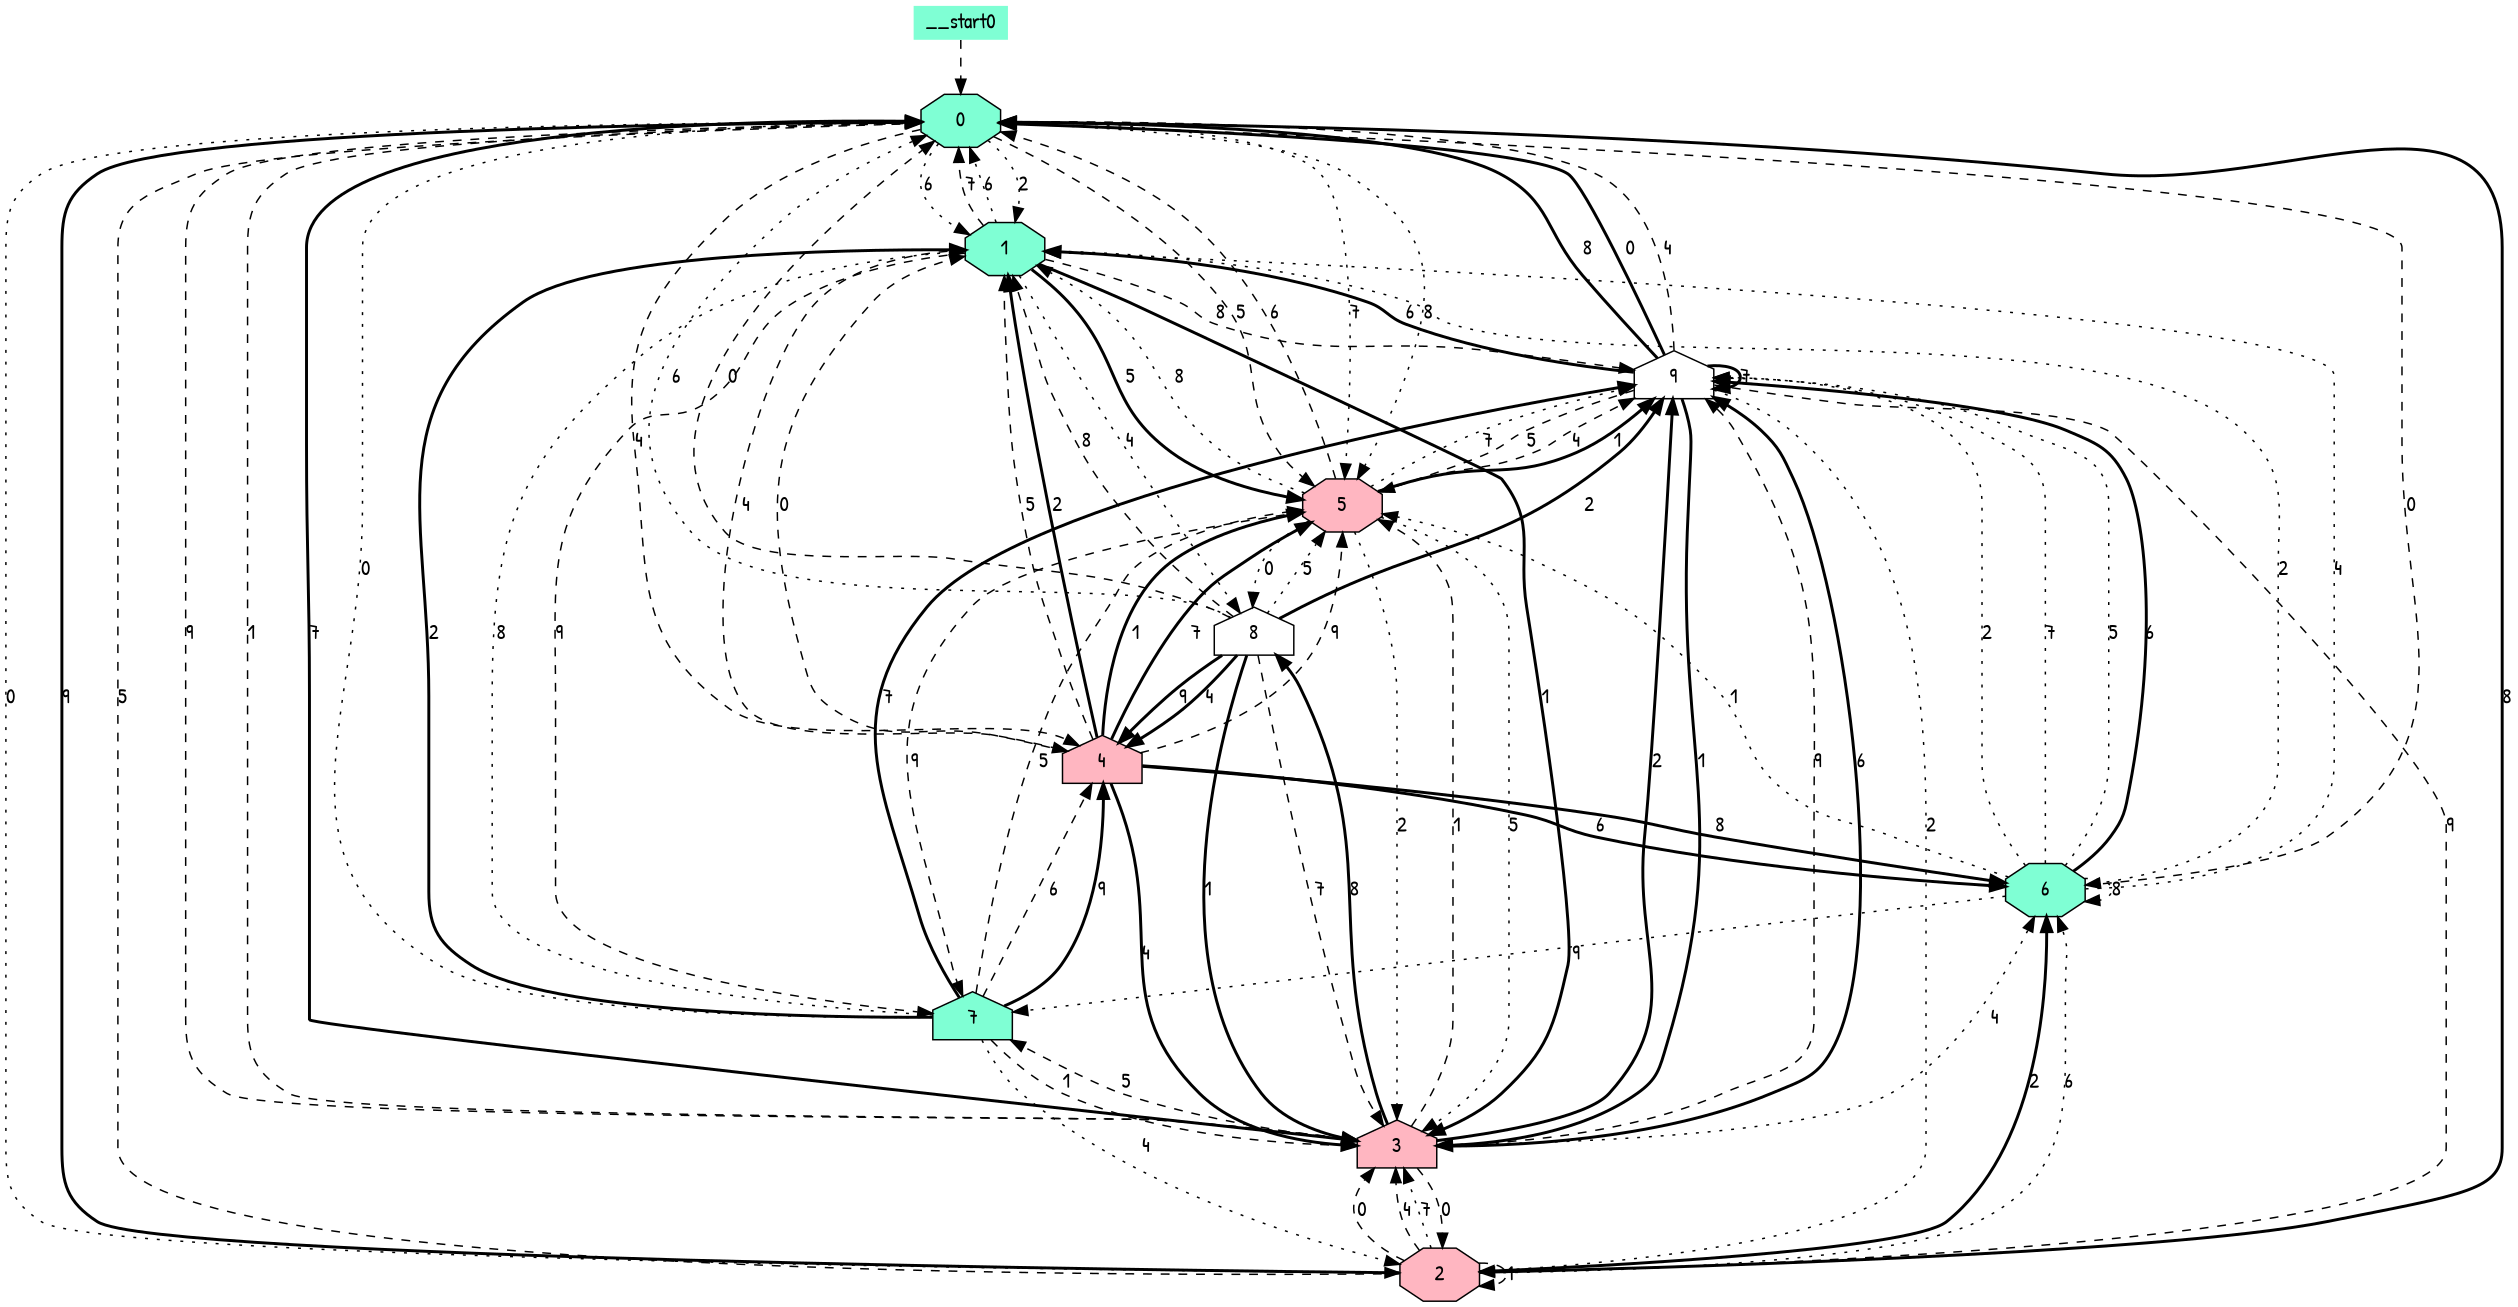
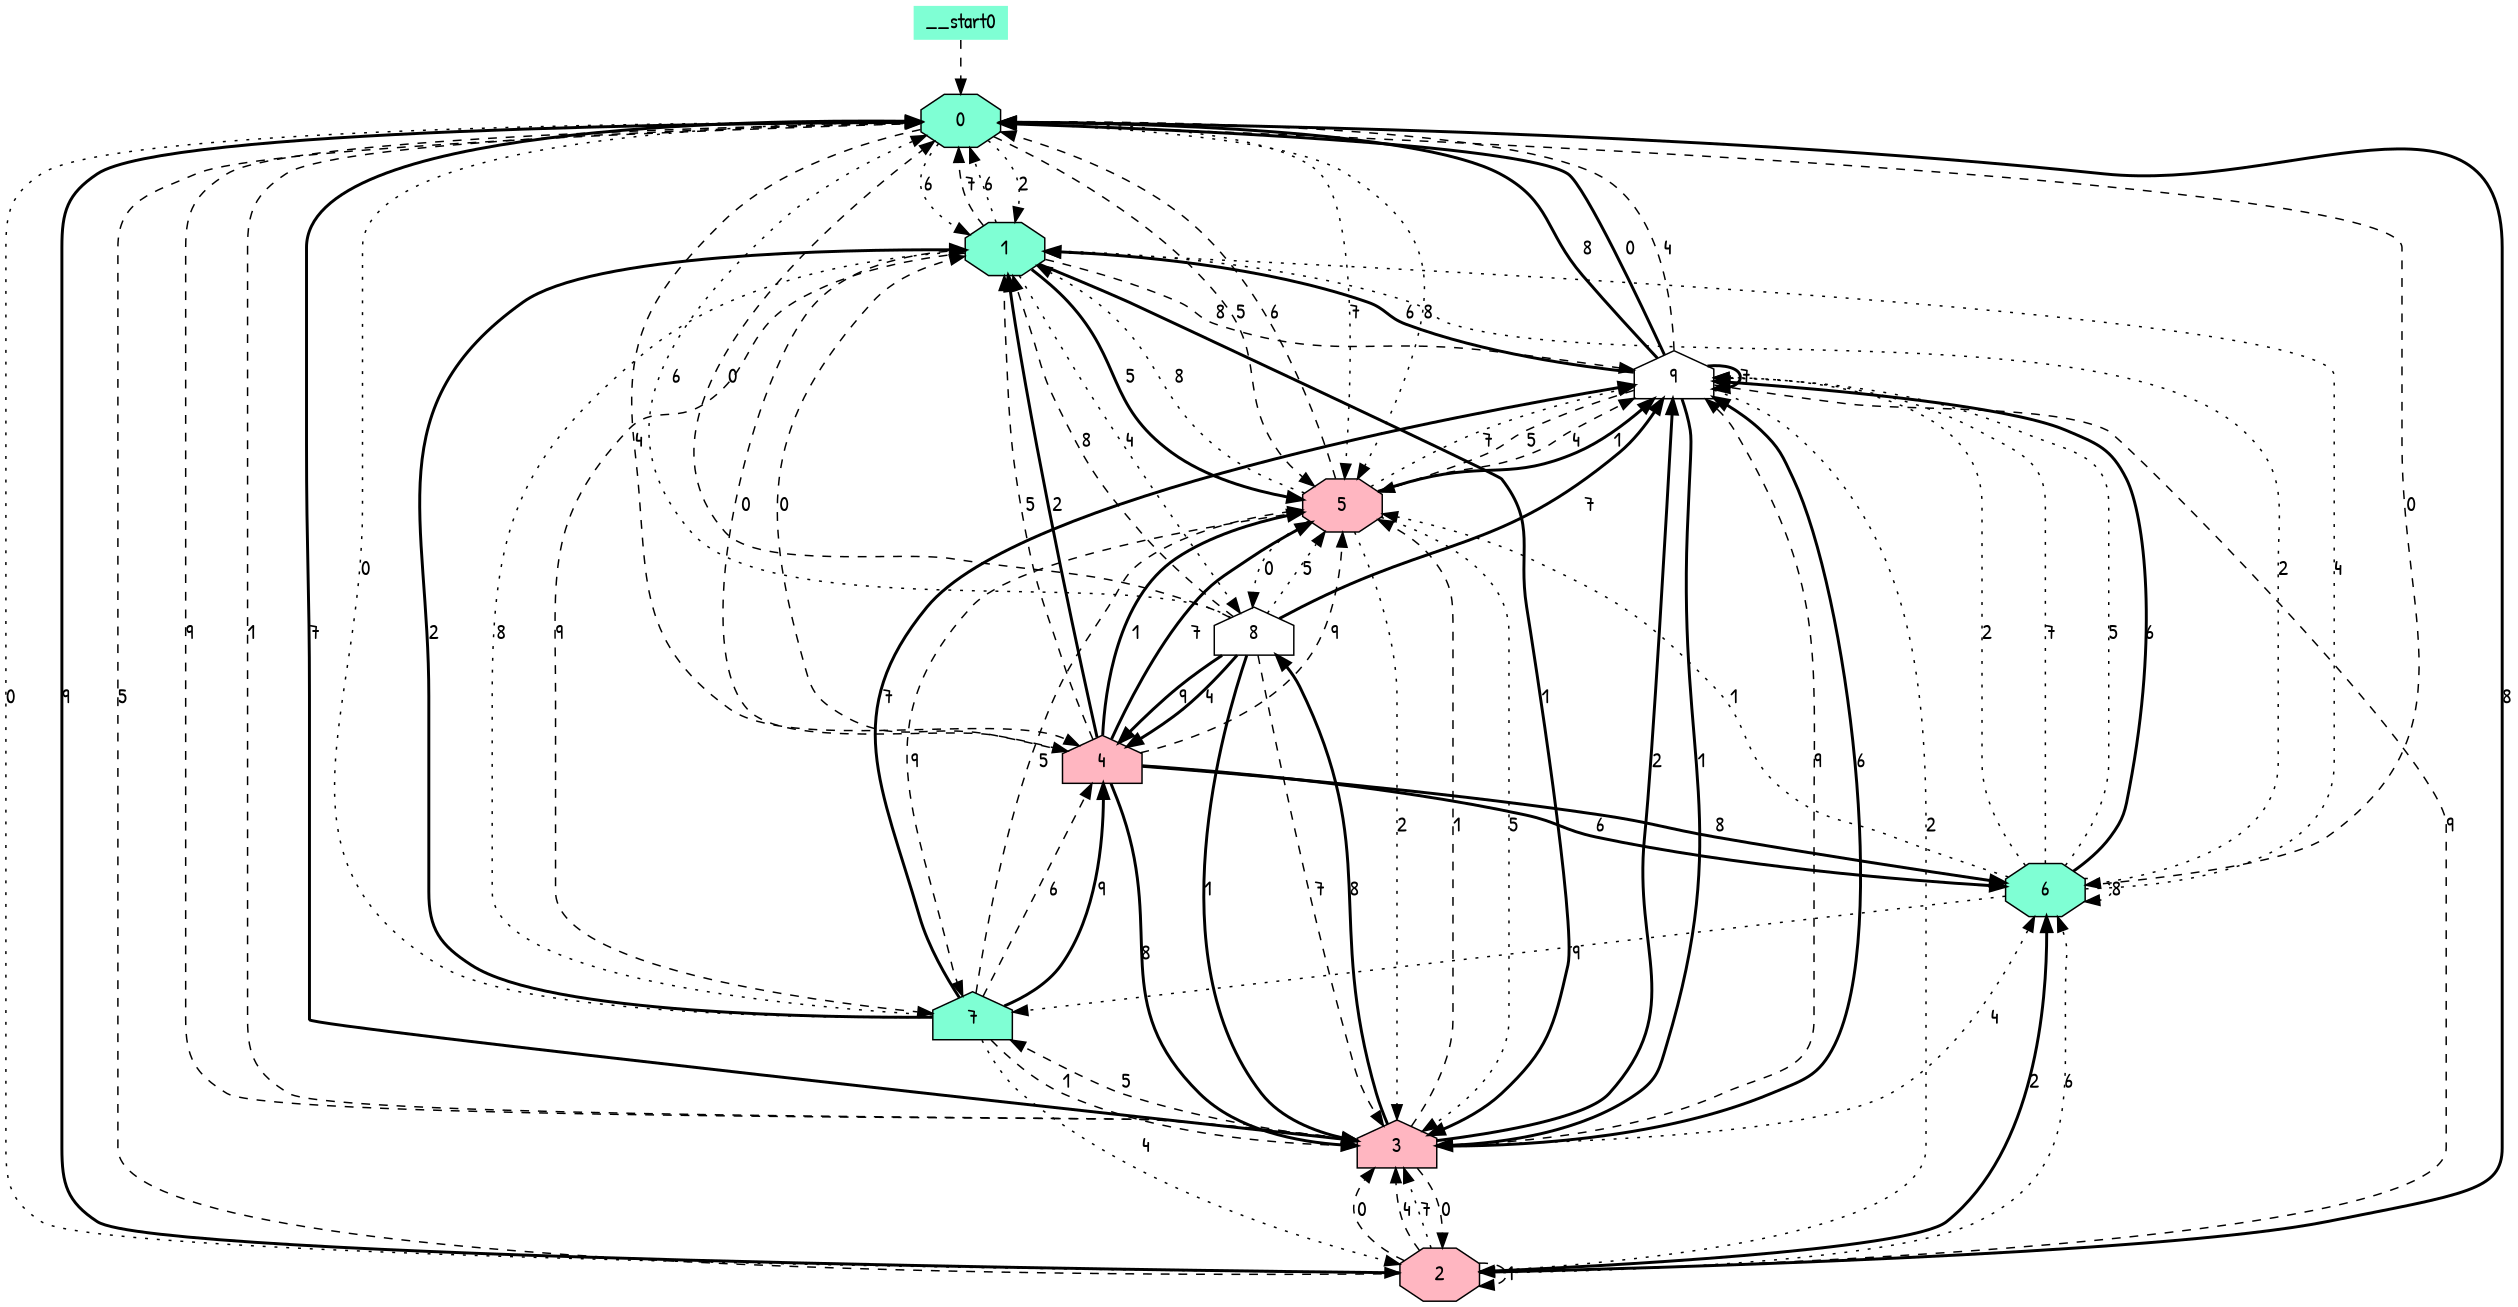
  digraph {
    fontname="Patrick Hand"
    node [fillcolor=aquamarine fontname="Patrick Hand" shape=octagon style=filled]
    edge [fontname="Patrick Hand" style=dashed]
    n1 [label=0]
    n2 [label=1]
    n3 [fillcolor=lightpink label=2]
    n4 [fillcolor=lightpink label=3 shape=house]
    n5 [fillcolor=lightpink label=4 shape=house]
    n6 [fillcolor=lightpink label=5]
    n7 [label=6]
    n8 [label=7 shape=house]
    n9 [fillcolor=white label=8 shape=house]
    n10 [fillcolor=white label=9 shape=house]
    __start0 [height=0 shape=none width=0]
    n1 -> n2 [label=2 style=dotted]
    n1 -> n2 [label=6 style=dotted]
    n1 -> n3 [label=0 style=dotted]
    n1 -> n4 [label=9]
    n1 -> n4 [label=1]
    n1 -> n5 [label=4]
    n1 -> n6 [label=7 style=dotted]
    n1 -> n6 [label=5]
    n1 -> n6 [label=8 style=dotted]
    n2 -> n1 [label=7]
    n2 -> n1 [label=6 style=dotted]
    n2 -> n4 [label=1 style=bold]
-   n2 -> n5 [label=4]
+   n2 -> n5 [label=0]
    n2 -> n6 [label=5 style=bold]
    n2 -> n7 [label=2 style=dotted]
    n2 -> n8 [label=9]
    n2 -> n9 [label=4 style=dotted]
    n2 -> n10 [label=8]
    n3 -> n1 [label=9 style=bold]
    n3 -> n1 [label=5]
    n3 -> n1 [label=8 style=bold]
    n3 -> n3 [label=1]
    n3 -> n4 [label=0]
    n3 -> n4 [label=4]
    n3 -> n4 [label=7 style=dotted]
    n3 -> n7 [label=2 style=bold]
    n3 -> n7 [label=6 style=dotted]
    n4 -> n1 [label=7 style=bold]
    n4 -> n3 [label=0]
    n4 -> n6 [label=1]
    n4 -> n7 [label=4 style=dotted]
    n4 -> n8 [label=5]
    n4 -> n9 [label=8 style=bold]
    n4 -> n10 [label=2 style=bold]
    n4 -> n10 [label=9]
    n4 -> n10 [label=6 style=bold]
    n5 -> n2 [label=2 style=bold]
    n5 -> n2 [label=0]
    n5 -> n2 [label=5]
-   n5 -> n4 [label=4 style=bold]
+   n5 -> n4 [label=8 style=bold]
    n5 -> n6 [label=9]
    n5 -> n6 [label=1 style=bold]
    n5 -> n6 [label=7 style=bold]
    n5 -> n7 [label=8 style=bold]
    n5 -> n7 [label=6 style=bold]
    n6 -> n1 [label=6]
    n6 -> n2 [label=8 style=dotted]
    n6 -> n4 [label=2 style=dotted]
    n6 -> n4 [label=5 style=dotted]
    n6 -> n8 [label=9]
    n6 -> n9 [label=0 style=dotted]
    n6 -> n10 [label=4]
    n6 -> n10 [label=1 style=bold]
    n6 -> n10 [label=7 style=dotted]
    n7 -> n1 [label=0]
    n7 -> n2 [label=4 style=dotted]
    n7 -> n6 [label=1 style=dotted]
    n7 -> n7 [label=8 style=dotted]
    n7 -> n8 [label=9 style=dotted]
    n7 -> n10 [label=2 style=dotted]
    n7 -> n10 [label=7 style=dotted]
    n7 -> n10 [label=5 style=dotted]
    n7 -> n10 [label=6 style=bold]
    n8 -> n1 [label=0 style=dotted]
    n8 -> n2 [label=2 style=bold]
    n8 -> n2 [label=8 style=dotted]
    n8 -> n3 [label=4 style=dotted]
    n8 -> n4 [label=1]
    n8 -> n5 [label=9 style=bold]
    n8 -> n5 [label=6]
    n8 -> n6 [label=5]
    n8 -> n10 [label=7 style=bold]
    n9 -> n1 [label=0]
    n9 -> n1 [label=6 style=dotted]
    n9 -> n2 [label=8]
    n9 -> n4 [label=1 style=bold]
    n9 -> n4 [label=7]
    n9 -> n5 [label=9 style=bold]
    n9 -> n5 [label=4 style=bold]
    n9 -> n6 [label=5 style=dotted]
-   n9 -> n10 [label=2 style=bold]
+   n9 -> n10 [label=7 style=bold]
    n10 -> n1 [label=0 style=bold]
    n10 -> n1 [label=4]
    n10 -> n1 [label=8 style=bold]
    n10 -> n2 [label=6 style=bold]
    n10 -> n3 [label=2 style=dotted]
    n10 -> n3 [label=9]
    n10 -> n4 [label=1 style=bold]
    n10 -> n6 [label=5]
    n10 -> n10 [label=7 style=bold]
    __start0 -> n1
  }
